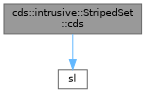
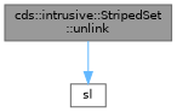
  digraph {
    rankdir=TB
    node [fontname=Helvetica fontsize=10 shape=box style=filled]
-   n1 [color=gray40 fillcolor=grey60 fontcolor=black height=0.2 label="cds::intrusive::StripedSet\l::cds" width=0.4]
+   n1 [color=gray40 fillcolor=grey60 fontcolor=black height=0.2 label="cds::intrusive::StripedSet\l::unlink" width=0.4]
    n2 [color=grey40 fillcolor=white height=0.2 label=sl width=0.4]
    n1 -> n2 [color=steelblue1 fontname=Helvetica fontsize=10 labelfontname=Helvetica labelfontsize=10 style=solid]
  }
